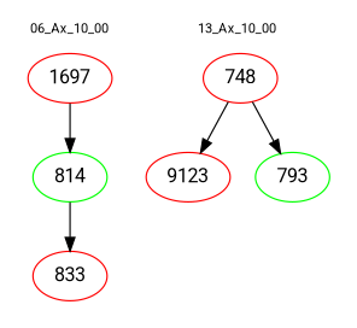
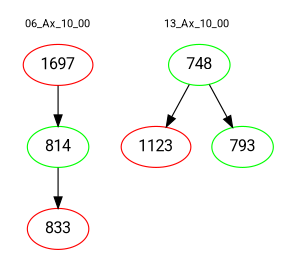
  digraph {
    fontname=Roboto
    node [color=green fontname=Roboto]
    edge [color=black fontname=Roboto]
    n1 [label=814]
    n2 [color=red label=833]
    n3 [color=red label=1697]
-   n4 [color=red label=748]
-   n5 [color=red label=9123]
+   n4 [label=748]
+   n5 [color=red label=1123]
    n6 [label=793]
    subgraph cluster_1 {
      color=white
      fontsize=10
      label="06_Ax_10_00"
      n1
      n2
      n3
    }
    subgraph cluster_2 {
      color=white
      fontsize=10
      label="13_Ax_10_00"
      n4
      n5
      n6
    }
    n1 -> n2
    n3 -> n1
    n4 -> n5
    n4 -> n6
  }
